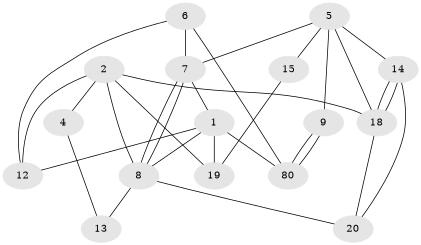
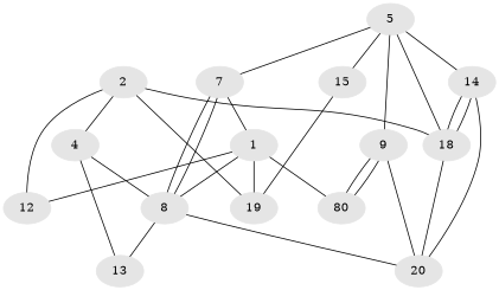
  graph {
    node [color=gray90 style=filled]
    1 [super="+11"]
    8
    n3 [label=80 super="+16"]
    12 [super="+3"]
    19
    13 [super="+3"]
    20
    2 [super="+17"]
    4
    18 [super="+17"]
    5
    7
    9
    14
    15 [super="+11"]
-   6 [super="+16"]
    1 -- 8
    1 -- n3
    1 -- 12
    1 -- 19
    8 -- 13
    8 -- 20
    2 -- 12
    2 -- 19
    2 -- 4
    2 -- 18
-   2 -- 8
+   4 -- 8
    4 -- 13
    18 -- 20
    5 -- 18
    5 -- 7
    5 -- 9
    5 -- 14
    5 -- 15
    7 -- 1
    7 -- 8
    7 -- 8
    9 -- n3
    9 -- n3
+   9 -- 20
    14 -- 20
    14 -- 18
    14 -- 18
    15 -- 19
-   6 -- n3
-   6 -- 12
-   6 -- 7
  }
